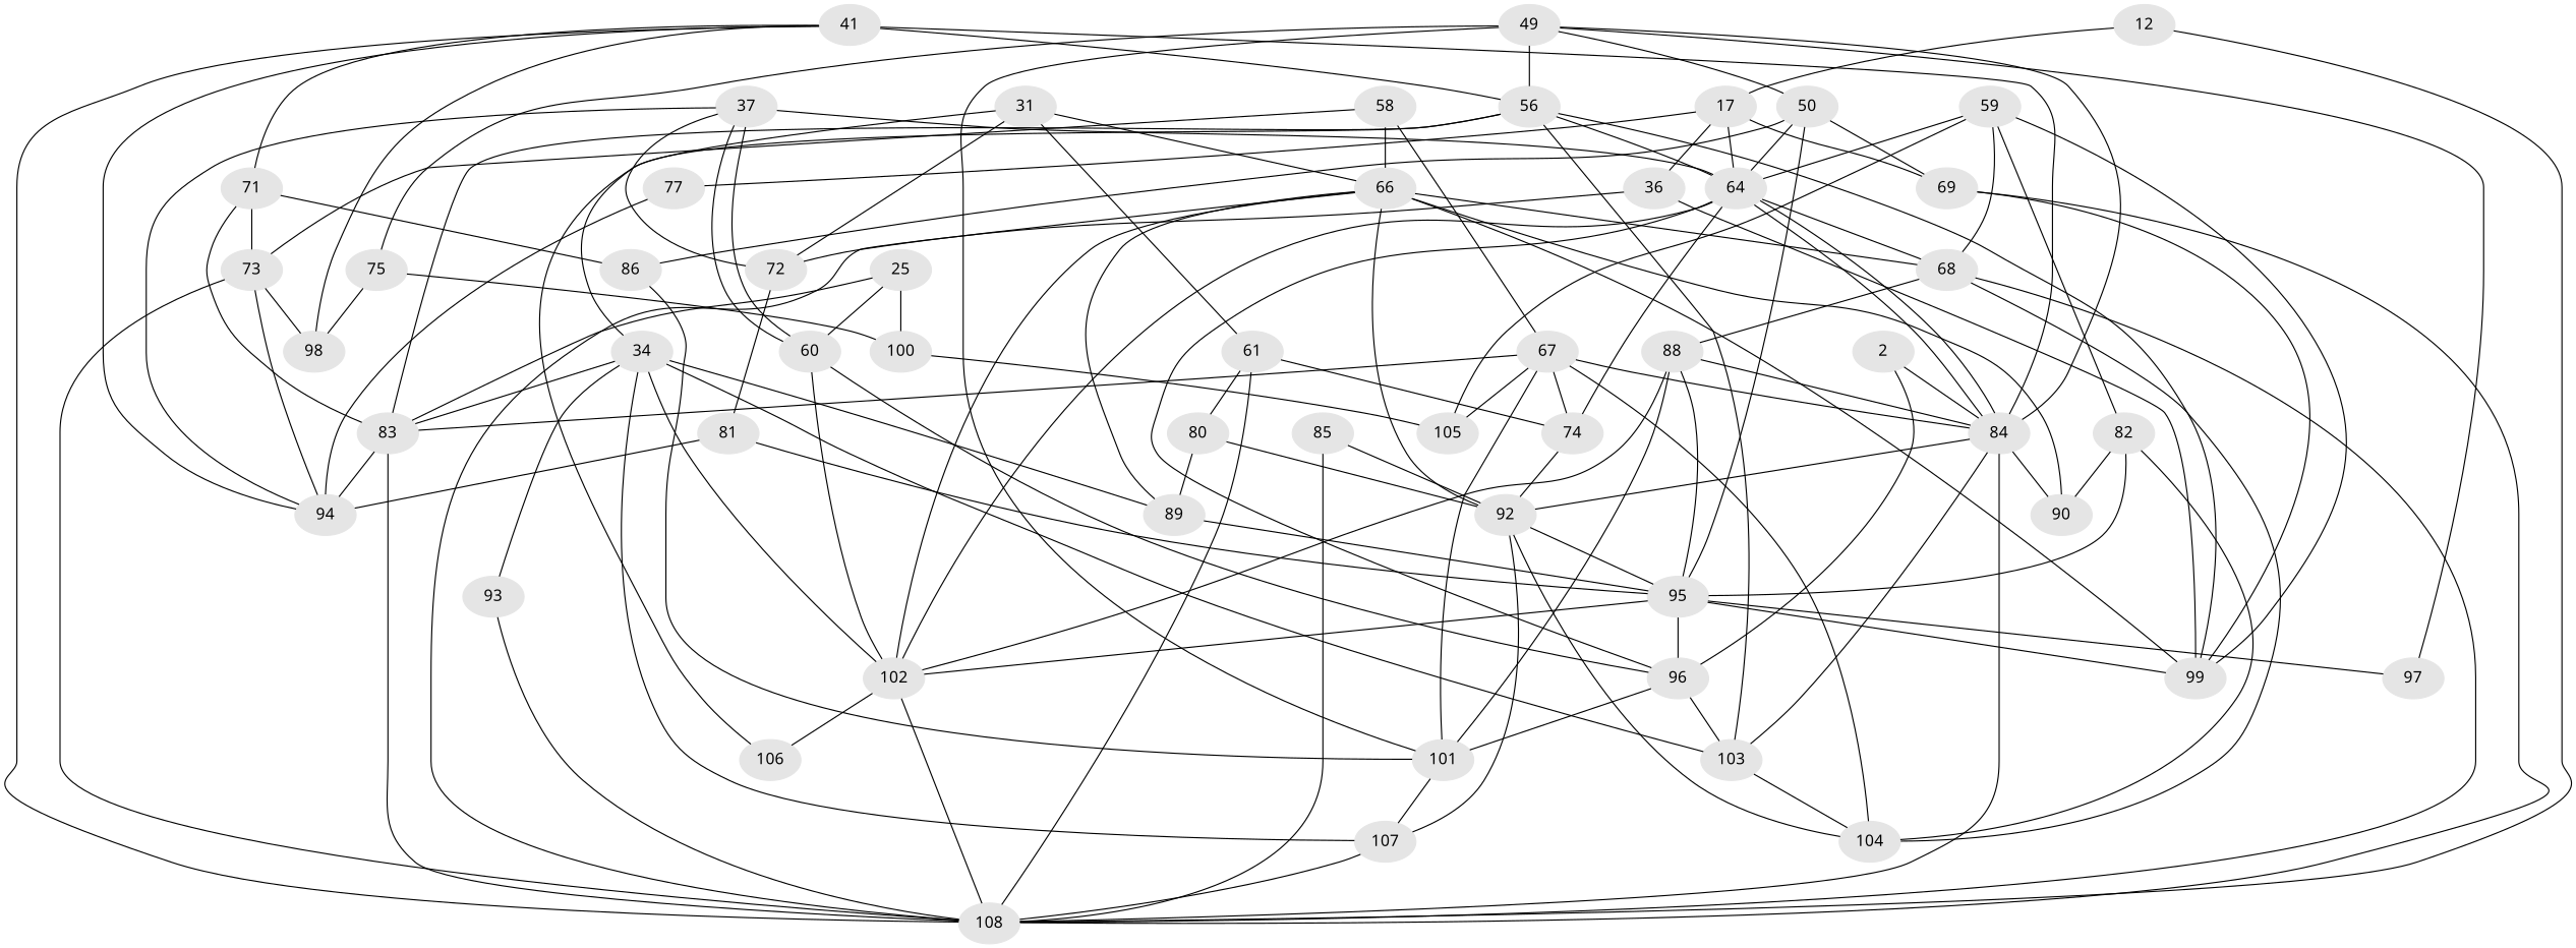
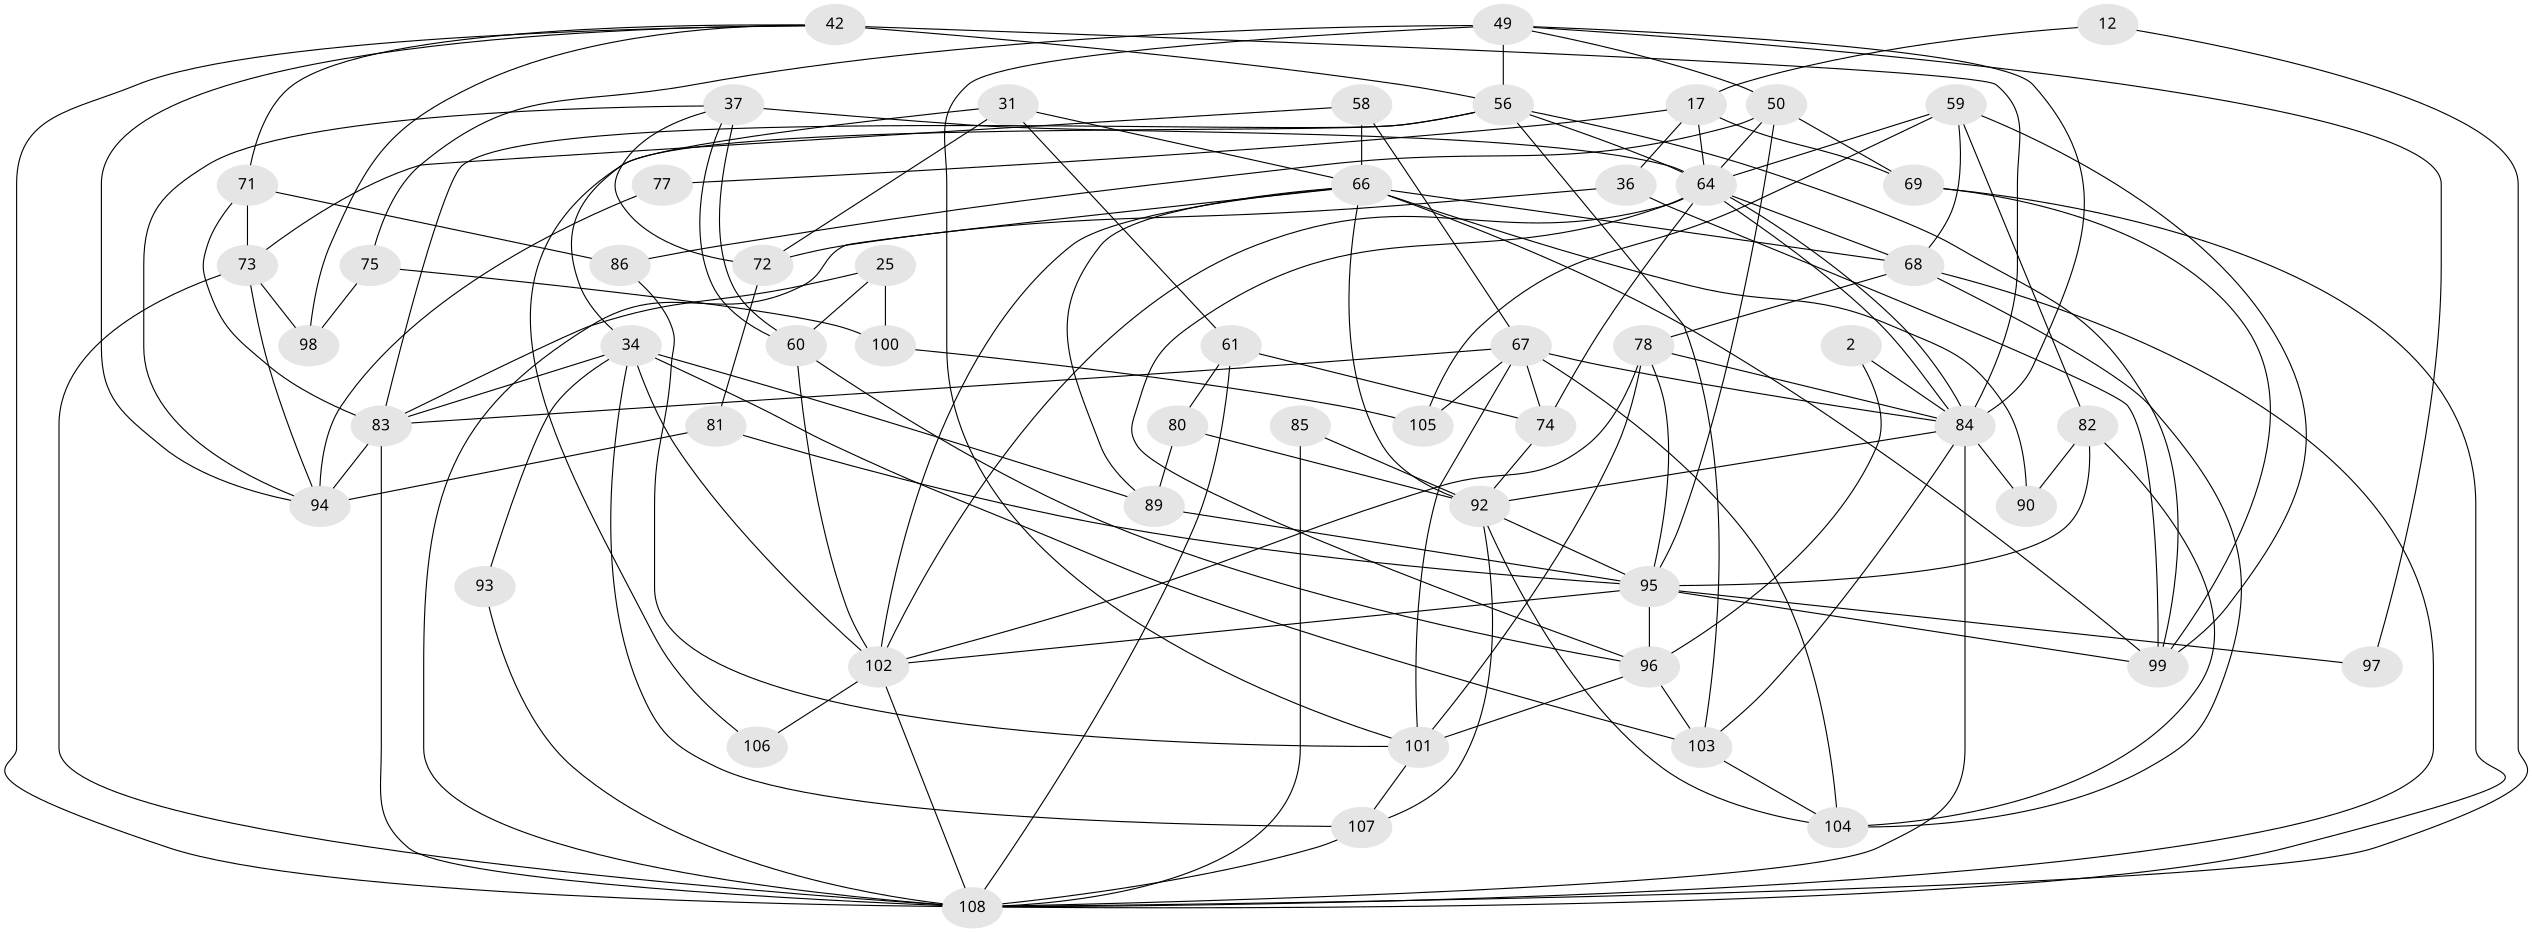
  graph {
    fontname="Noto Sans"
    node [color=gray90 fontname="Noto Sans" style=filled]
    edge [fontname="Noto Sans"]
    84 [super="+32"]
    108 [super="+16+87+70"]
    103 [super="+53"]
    90
    92 [super="+63+65"]
    2
    96 [super="+1"]
    101
    12
    17
    36
    64 [super="+9+11+13+42"]
    77
    n14 [label=69 super="+30"]
    72 [super="+27"]
    99 [super="+3"]
    102 [super="+45+55"]
    68 [super="+48"]
    74 [super="+19"]
    94 [super="+29"]
    25
    60
    83 [super="+28+69"]
    100 [super="+46"]
    105
    34 [super="+14"]
    89
    93
    107 [super="+91"]
    31
    61
    66 [super="+38"]
    80
    81 [super="+21"]
    95 [super="+43+88"]
    106
    104
    37 [super="+18"]
-   41 [super="+22"]
+   41 [super="+22" label=42]
    56 [super="+35+47"]
    71
    98
    86
    73
    49 [super="+24"]
    50
    75
    97
    58
    67 [super="+5+39"]
    59
    82 [super="+76"]
-   78 [label=88]
+   78
    85
    84 -- 108
    84 -- 103
    84 -- 90
    84 -- 92 [weight=2]
    103 -- 104
    92 -- 107
    92 -- 95
    92 -- 104
    2 -- 84
    2 -- 96
    96 -- 103 [weight=2]
    96 -- 101
    101 -- 107
    12 -- 108
    12 -- 17
    17 -- 36
    17 -- 64 [weight=2]
    17 -- 77
    17 -- n14 [weight=2]
    36 -- 72
    36 -- 99
    64 -- 84 [weight=2]
    64 -- 84
    64 -- 96
    64 -- 102
    64 -- 68
    64 -- 74
    77 -- 94
    n14 -- 108
    n14 -- 99
    72 -- 81
    102 -- 108
    102 -- 106
    68 -- 108
    68 -- 104
    68 -- 78
    74 -- 92
    25 -- 60
    25 -- 83
    25 -- 100
    60 -- 96
    60 -- 102
    83 -- 108 [weight=3]
    83 -- 94 [weight=2]
    100 -- 105 [weight=2]
    34 -- 103
    34 -- 102
    34 -- 83
    34 -- 89
    34 -- 93
    34 -- 107 [weight=2]
    89 -- 95 [weight=2]
    93 -- 108
    107 -- 108
    31 -- 72 [weight=2]
    31 -- 34
    31 -- 61
    31 -- 66
    61 -- 108
    61 -- 74
    61 -- 80
    66 -- 108
    66 -- 90
    66 -- 92 [weight=3]
    66 -- 99
    66 -- 102
    66 -- 68
    66 -- 89
    80 -- 92
    80 -- 89
    81 -- 94
    81 -- 95
    95 -- 96 [weight=3]
    95 -- 99 [weight=2]
    95 -- 102
    95 -- 97 [weight=2]
    37 -- 64
    37 -- 72
    37 -- 94
    37 -- 60
    37 -- 60
    41 -- 84 [weight=2]
    41 -- 108
    41 -- 94
    41 -- 56 [weight=2]
    41 -- 71
    41 -- 98
    56 -- 103
    56 -- 64
    56 -- 99
    56 -- 83
    56 -- 106
    71 -- 83
    71 -- 86
    71 -- 73
    86 -- 101
    73 -- 108
    73 -- 94
    73 -- 98
    49 -- 84
    49 -- 101
    49 -- 56 [weight=2]
    49 -- 50
    49 -- 75
    49 -- 97
    50 -- 64
    50 -- n14
    50 -- 95
    50 -- 86
    75 -- 100
    75 -- 98
    58 -- 66
    58 -- 73
    58 -- 67
    67 -- 84
    67 -- 101
    67 -- 74
    67 -- 83
    67 -- 105
    67 -- 104
    59 -- 64 [weight=2]
    59 -- 99 [weight=2]
    59 -- 68
    59 -- 105
    59 -- 82
    82 -- 90 [weight=2]
    82 -- 95
    82 -- 104
    78 -- 84
    78 -- 101 [weight=2]
    78 -- 102
    78 -- 95
    85 -- 108 [weight=2]
    85 -- 92
  }
